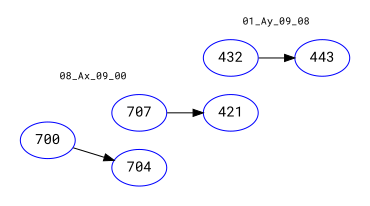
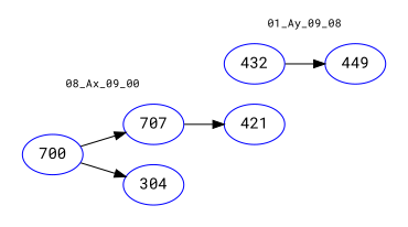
  digraph {
    fontname="Roboto Mono"
    rankdir=LR
    node [color=blue fontname="Roboto Mono"]
    edge [color=black fontname="Roboto Mono"]
    n1 [label=700]
-   n2 [label=704]
+   n2 [label=304]
    n3 [label=707]
    n4 [label=432]
    n5 [label=421]
-   n6 [label=443]
+   n6 [label=449]
    subgraph cluster_1 {
      color=white
      fontsize=10
      label="08_Ax_09_00"
      n1
      n2
      n3
    }
    subgraph cluster_2 {
      color=white
      fontsize=10
      label="01_Ay_09_08"
      n4
      n5
      n6
    }
    n1 -> n2
+   n1 -> n3
    n3 -> n5
    n4 -> n6
  }
